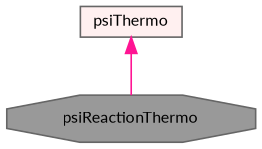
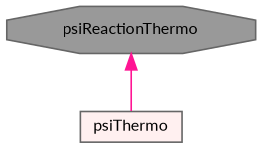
  digraph {
    fontname=Lato
    node [color=gray40 fontname=Lato fontsize=10 style=filled]
    n1 [fillcolor=grey60 fontcolor=black height=0.2 label=psiReactionThermo shape=octagon width=0.4]
    n2 [fillcolor="#FFF0F0" height=0.2 label=psiThermo shape=box width=0.4]
-   n2 -> n1 [color=deeppink dir=back fontname=Lato fontsize=10 labelfontname=Helvetica labelfontsize=10 style=solid]
+   n1 -> n2 [color=deeppink dir=back fontname=Lato fontsize=10 labelfontname=Helvetica labelfontsize=10 style=solid]
  }
